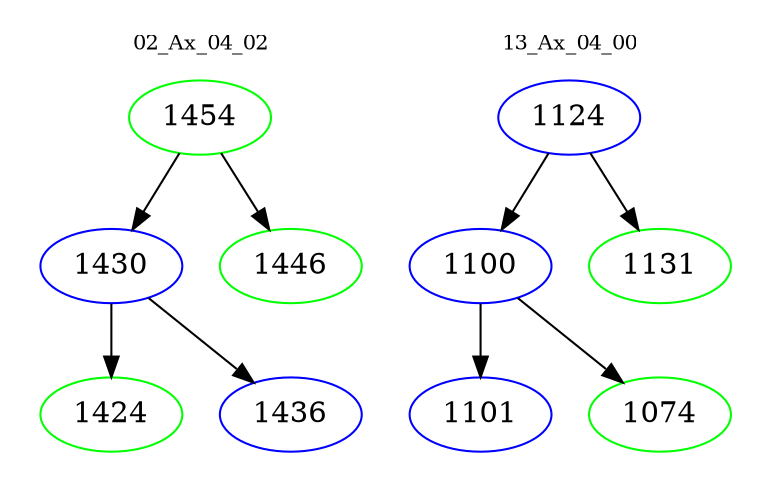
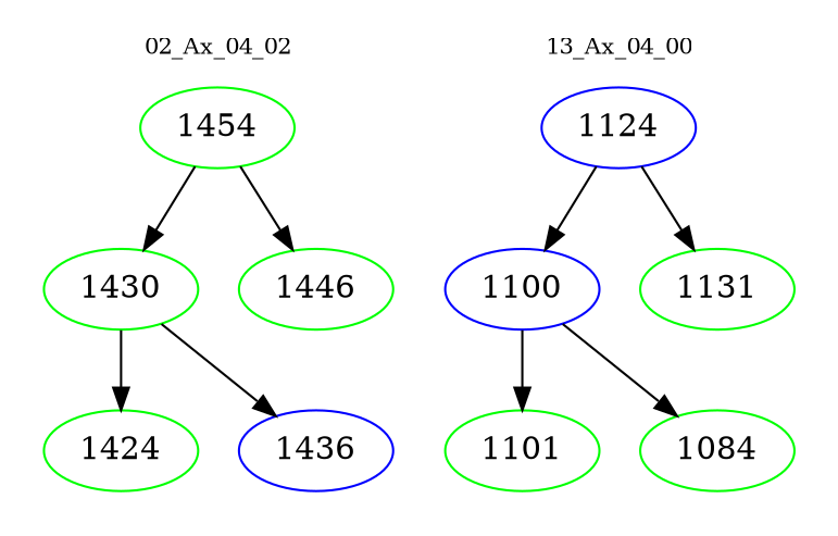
  digraph {
    node [color=blue]
    edge [color=black]
-   n1 [label=1430]
+   n1 [color=green label=1430]
    n2 [color=green label=1424]
    n3 [color=green label=1454]
    n4 [label=1436]
    n5 [color=green label=1446]
    n6 [label=1124]
    n7 [label=1100]
    n8 [color=green label=1131]
-   n9 [label=1101]
-   n10 [color=green label=1074]
+   n9 [color=green label=1101]
+   n10 [color=green label=1084]
    subgraph cluster_1 {
      color=white
      fontsize=10
      label="02_Ax_04_02"
      n1
      n2
      n3
      n4
      n5
    }
    subgraph cluster_2 {
      color=white
      fontsize=10
      label="13_Ax_04_00"
      n6
      n7
      n8
      n9
      n10
    }
    n1 -> n2
    n1 -> n4
    n3 -> n1
    n3 -> n5
    n6 -> n7
    n6 -> n8
    n7 -> n9
    n7 -> n10
  }
